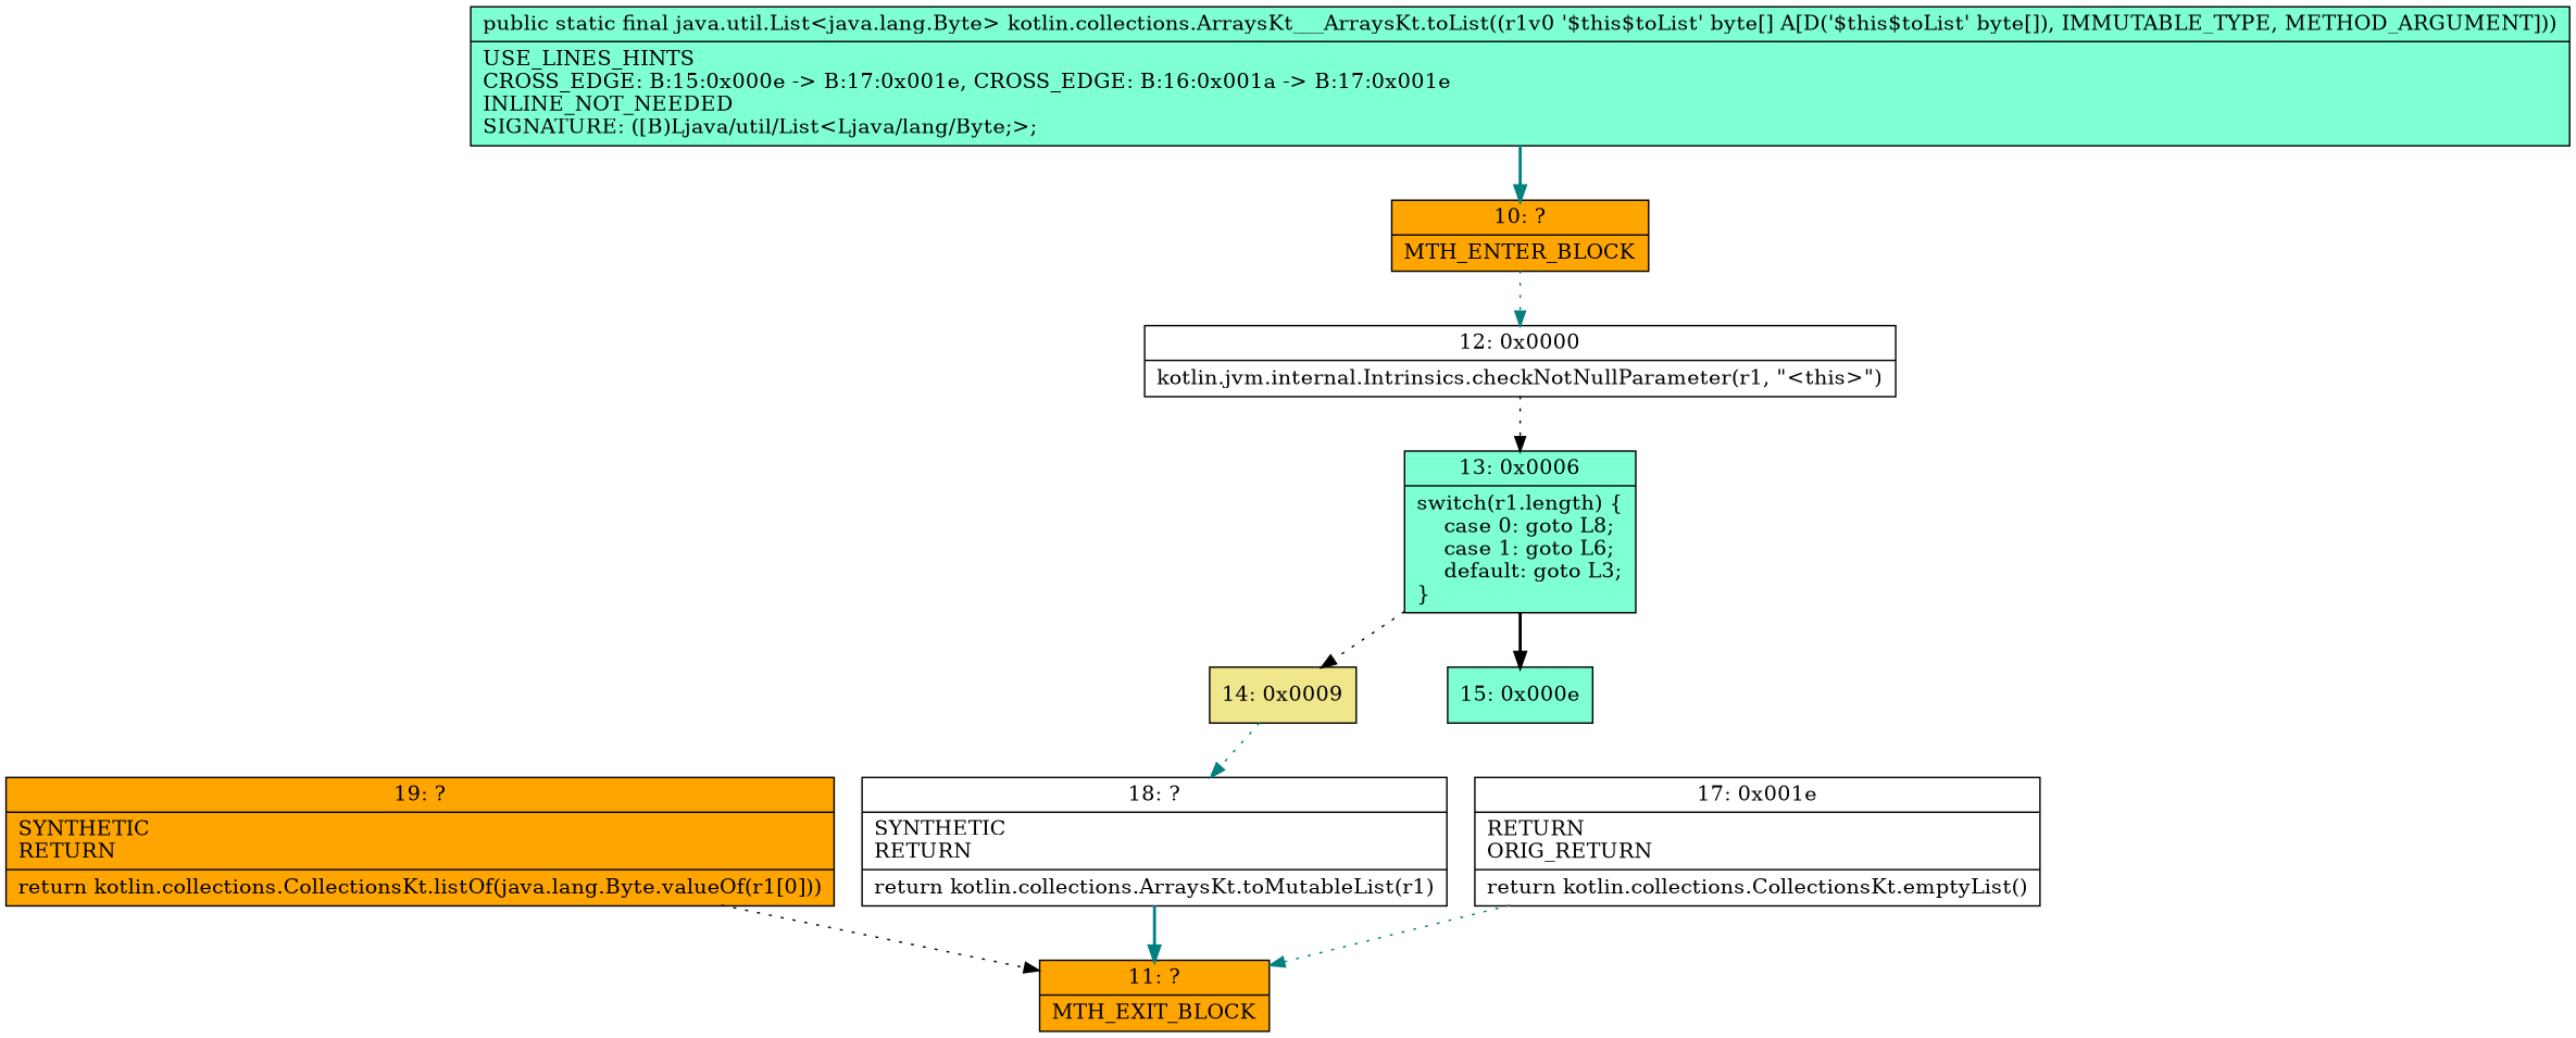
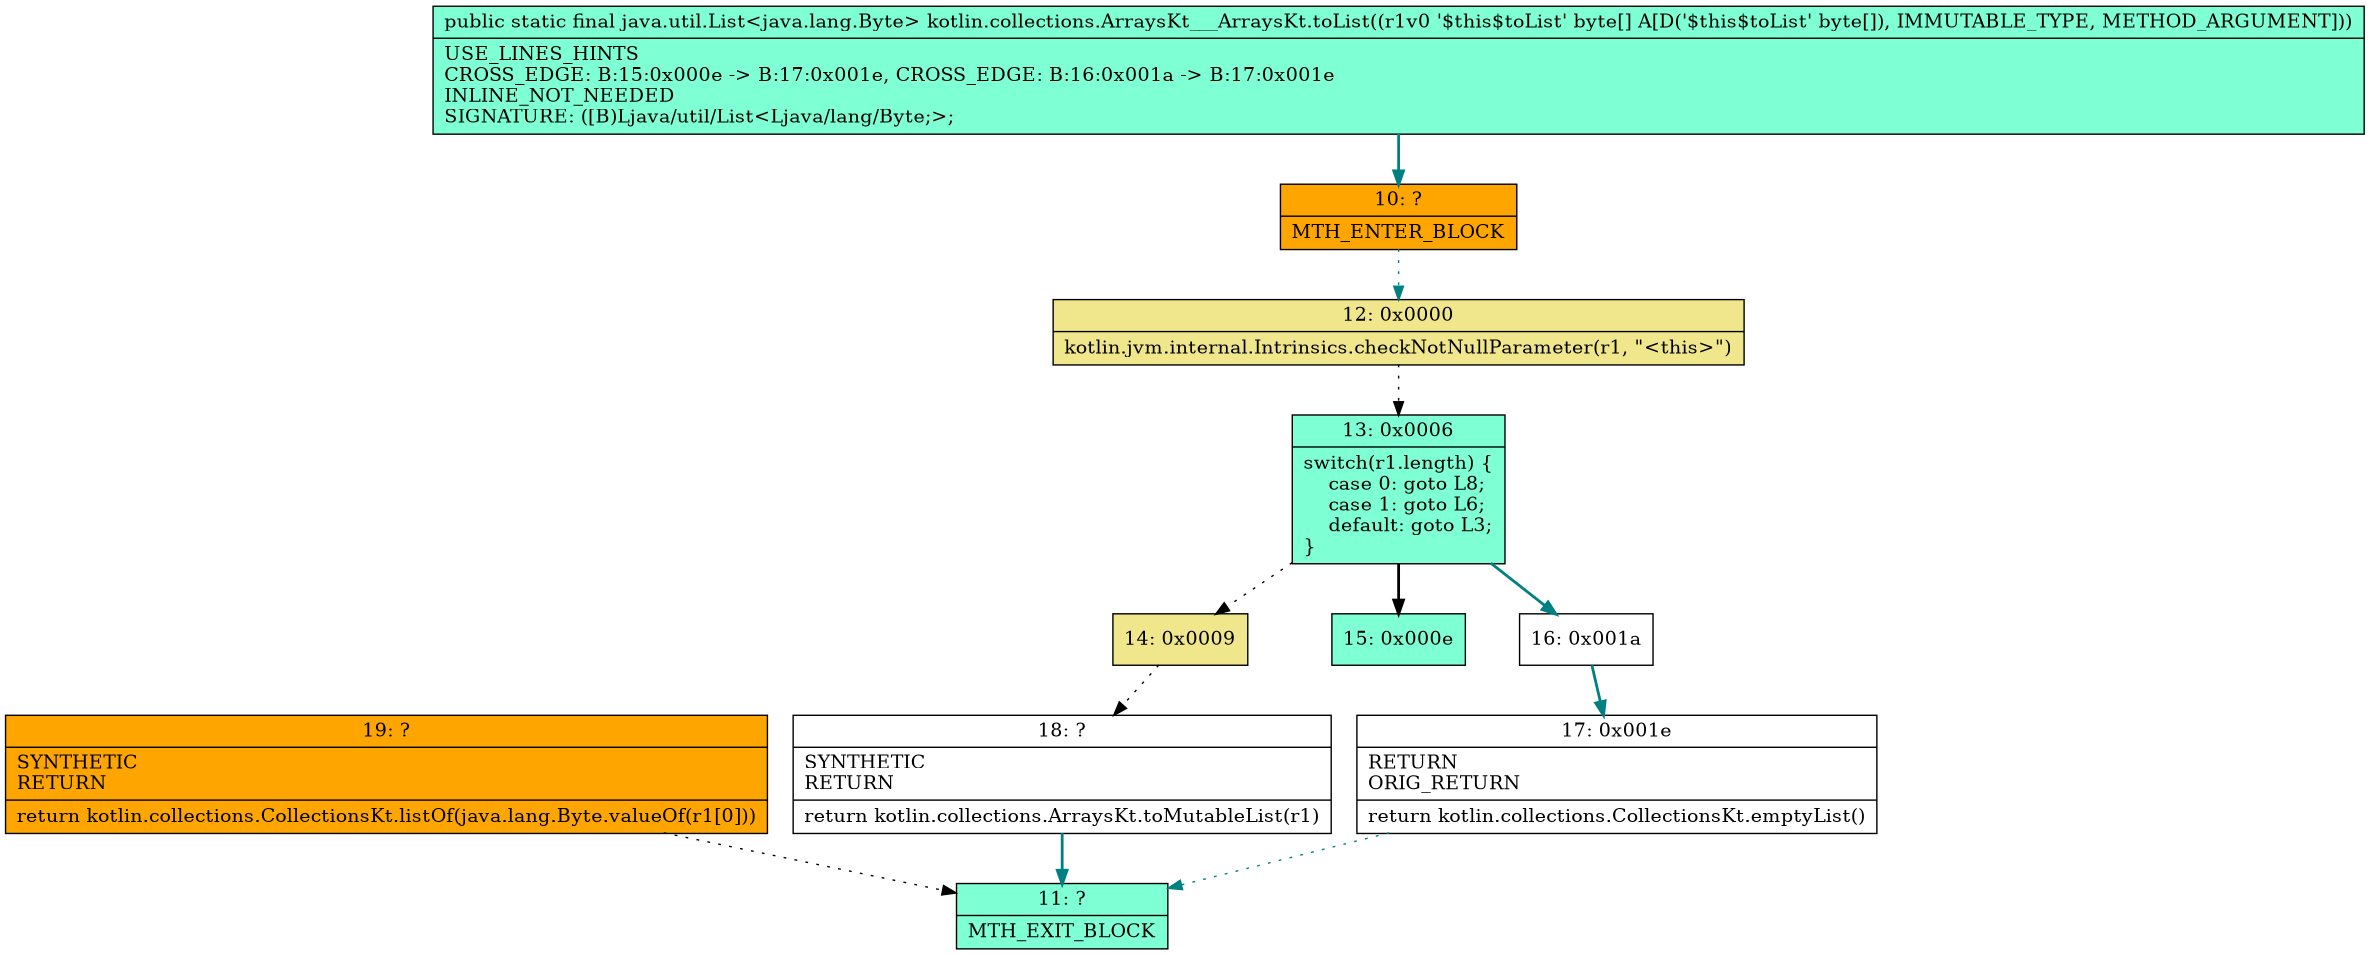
  digraph {
    node [fillcolor=orange shape=record style=filled]
    edge [color=teal style=dotted]
    n1 [label="{10\:\ ?|MTH_ENTER_BLOCK\l}"]
-   n2 [fillcolor=white label="{12\:\ 0x0000|kotlin.jvm.internal.Intrinsics.checkNotNullParameter(r1, \"\<this\>\")\l}"]
+   n2 [fillcolor=khaki label="{12\:\ 0x0000|kotlin.jvm.internal.Intrinsics.checkNotNullParameter(r1, \"\<this\>\")\l}"]
    n3 [fillcolor=aquamarine label="{13\:\ 0x0006|switch(r1.length) \{\l    case 0: goto L8;\l    case 1: goto L6;\l    default: goto L3;\l\}\l}"]
    n4 [fillcolor=khaki label="{14\:\ 0x0009}"]
    n5 [fillcolor=aquamarine label="{15\:\ 0x000e}"]
+   n6 [fillcolor=white label="{16\:\ 0x001a}"]
    n7 [fillcolor=white label="{18\:\ ?|SYNTHETIC\lRETURN\l|return kotlin.collections.ArraysKt.toMutableList(r1)\l}"]
    n8 [fillcolor=white label="{17\:\ 0x001e|RETURN\lORIG_RETURN\l|return kotlin.collections.CollectionsKt.emptyList()\l}"]
-   n9 [label="{11\:\ ?|MTH_EXIT_BLOCK\l}"]
+   n9 [fillcolor=aquamarine label="{11\:\ ?|MTH_EXIT_BLOCK\l}"]
    n10 [label="{19\:\ ?|SYNTHETIC\lRETURN\l|return kotlin.collections.CollectionsKt.listOf(java.lang.Byte.valueOf(r1[0]))\l}"]
    n11 [fillcolor=aquamarine label="{public static final java.util.List\<java.lang.Byte\> kotlin.collections.ArraysKt___ArraysKt.toList((r1v0 '$this$toList' byte[] A[D('$this$toList' byte[]), IMMUTABLE_TYPE, METHOD_ARGUMENT]))  | USE_LINES_HINTS\lCROSS_EDGE: B:15:0x000e \-\> B:17:0x001e, CROSS_EDGE: B:16:0x001a \-\> B:17:0x001e\lINLINE_NOT_NEEDED\lSIGNATURE: ([B)Ljava\/util\/List\<Ljava\/lang\/Byte;\>;\l}"]
    n1 -> n2
    n2 -> n3 [color=black]
    n3 -> n4 [color=black]
    n3 -> n5 [color=black style=bold]
-   n4 -> n7
+   n3 -> n6 [style=bold]
+   n4 -> n7 [color=black]
+   n6 -> n8 [style=bold]
    n7 -> n9 [style=bold]
    n8 -> n9
    n10 -> n9 [color=black]
    n11 -> n1 [style=bold]
  }
